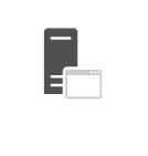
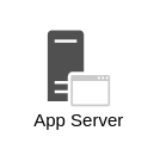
  <mxCell id="0" />
  <mxCell id="1" parent="0" />
  <mxCell id="2" value="" style="group" vertex="1" connectable="0" parent="1"><mxGeometry x="20" y="20" width="64.75" height="71" as="geometry" /></mxCell>
  <mxCell id="3" value="" style="pointerEvents=1;shadow=0;dashed=0;html=1;strokeColor=none;fillColor=#505050;labelPosition=center;verticalLabelPosition=bottom;verticalAlign=top;outlineConnect=0;align=center;shape=mxgraph.office.servers.application_server_ghosted;aspect=fixed;" vertex="1" parent="2"><mxGeometry x="11.25" width="41.9" height="51" as="geometry" /></mxCell>
+ <mxCell id="4" value="App Server" style="text;html=1;strokeColor=none;fillColor=none;align=center;verticalAlign=middle;whiteSpace=wrap;rounded=0;" vertex="1" parent="2"><mxGeometry y="51" width="64.75" height="20" as="geometry" /></mxCell>
